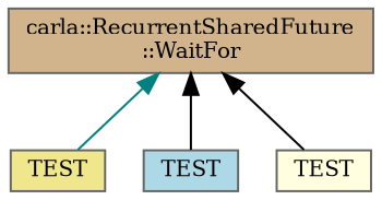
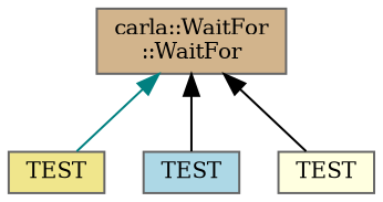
  digraph {
    rankdir=TB
    fontname="DejaVu Serif"
    node [color=grey40 fontname="DejaVu Serif" fontsize=10 shape=box style=filled]
    edge [color=black dir=back fontname="DejaVu Serif" fontsize=10 labelfontname=Helvetica labelfontsize=10 style=solid]
-   n1 [color=gray40 fillcolor=tan fontcolor=black height=0.2 label="carla::RecurrentSharedFuture\l::WaitFor" width=0.4]
+   n1 [color=gray40 fillcolor=tan fontcolor=black height=0.2 label="carla::WaitFor\l::WaitFor" width=0.4]
    n2 [fillcolor=khaki height=0.2 label=TEST width=0.4]
    n3 [fillcolor=lightblue height=0.2 label=TEST width=0.4]
    n4 [fillcolor=lightyellow height=0.2 label=TEST width=0.4]
    n1 -> n2 [color=teal]
    n1 -> n3
    n1 -> n4
  }
